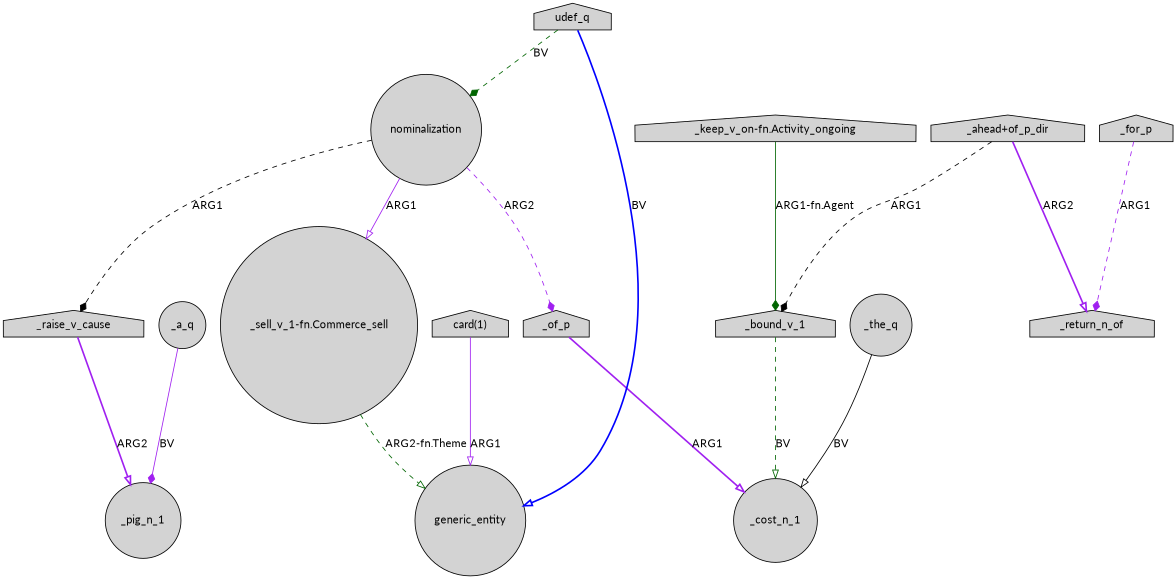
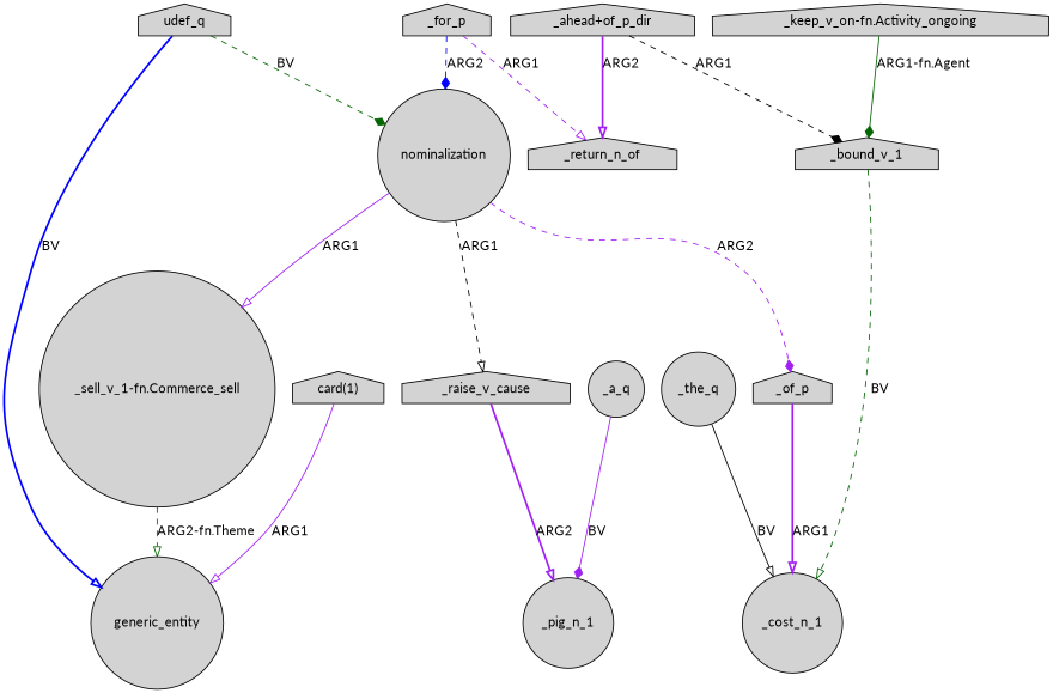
  digraph {
    fontname=Lato
    node [fontname=Lato shape=house style=filled]
    edge [arrowhead=onormal color=purple fontname=Lato style=dashed]
    nominalization [shape=circle]
    _raise_v_cause
    "_sell_v_1-fn.Commerce_sell" [shape=circle]
    _of_p
    _pig_n_1 [shape=circle]
    generic_entity [shape=circle]
    _a_q [shape=circle]
    _for_p
    _return_n_of
    "card(1)"
    _the_q [shape=circle]
    _cost_n_1 [shape=circle]
    "_keep_v_on-fn.Activity_ongoing"
    _bound_v_1
    udef_q
    "_ahead+of_p_dir"
-   nominalization -> _raise_v_cause [arrowhead=diamond color=black label=ARG1]
+   nominalization -> _raise_v_cause [color=black label=ARG1]
    nominalization -> "_sell_v_1-fn.Commerce_sell" [label=ARG1 style=solid]
    nominalization -> _of_p [arrowhead=diamond label=ARG2]
    _raise_v_cause -> _pig_n_1 [label=ARG2 style=bold]
    "_sell_v_1-fn.Commerce_sell" -> generic_entity [color=darkgreen label="ARG2-fn.Theme"]
    _of_p -> _cost_n_1 [label=ARG1 style=bold]
    _a_q -> _pig_n_1 [arrowhead=diamond label=BV style=solid]
-   _for_p -> _return_n_of [arrowhead=diamond label=ARG1]
+   _for_p -> nominalization [arrowhead=diamond color=blue label=ARG2]
+   _for_p -> _return_n_of [label=ARG1]
    "card(1)" -> generic_entity [label=ARG1 style=solid]
    _the_q -> _cost_n_1 [color=black label=BV style=solid]
    "_keep_v_on-fn.Activity_ongoing" -> _bound_v_1 [arrowhead=diamond color=darkgreen label="ARG1-fn.Agent" style=solid]
    _bound_v_1 -> _cost_n_1 [color=darkgreen label=BV]
    udef_q -> nominalization [arrowhead=diamond color=darkgreen label=BV]
    udef_q -> generic_entity [color=blue label=BV style=bold]
    "_ahead+of_p_dir" -> _return_n_of [label=ARG2 style=bold]
    "_ahead+of_p_dir" -> _bound_v_1 [arrowhead=diamond color=black label=ARG1]
  }
